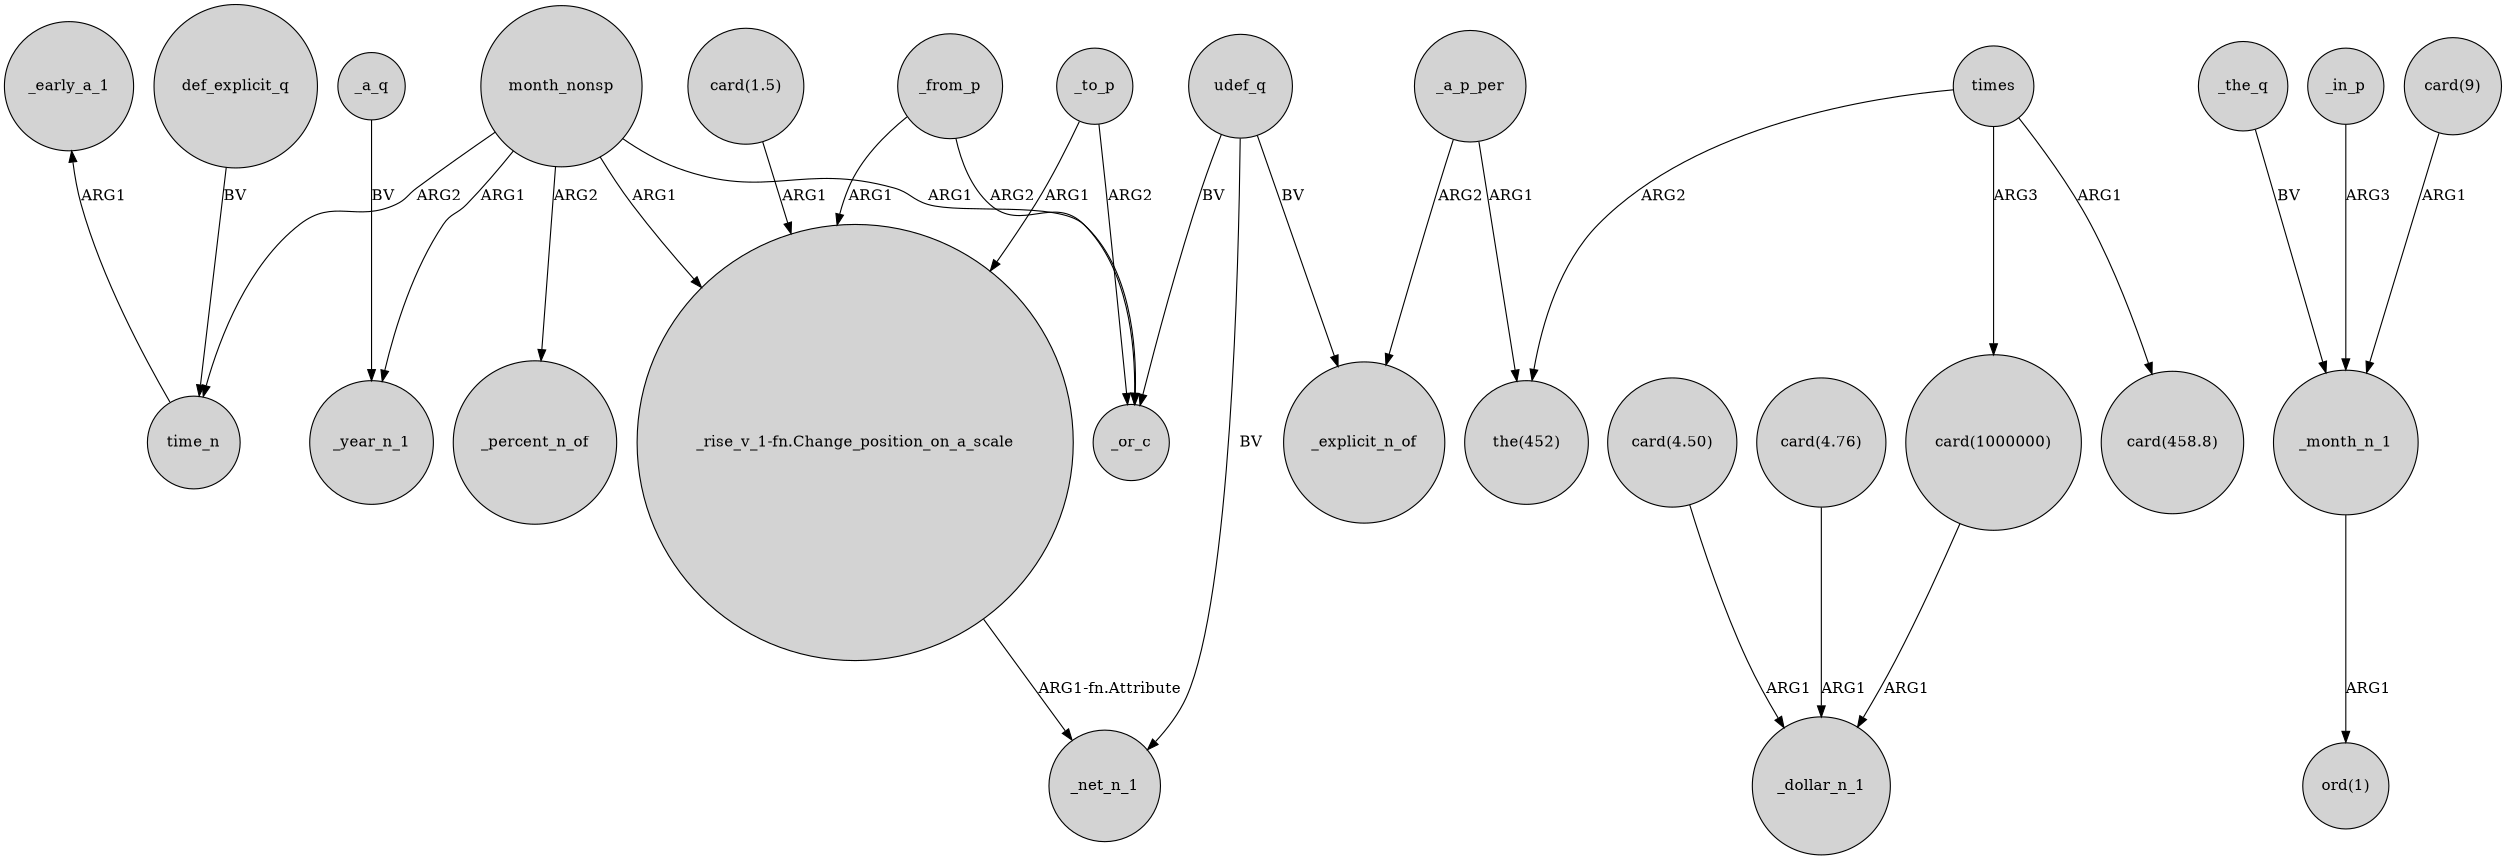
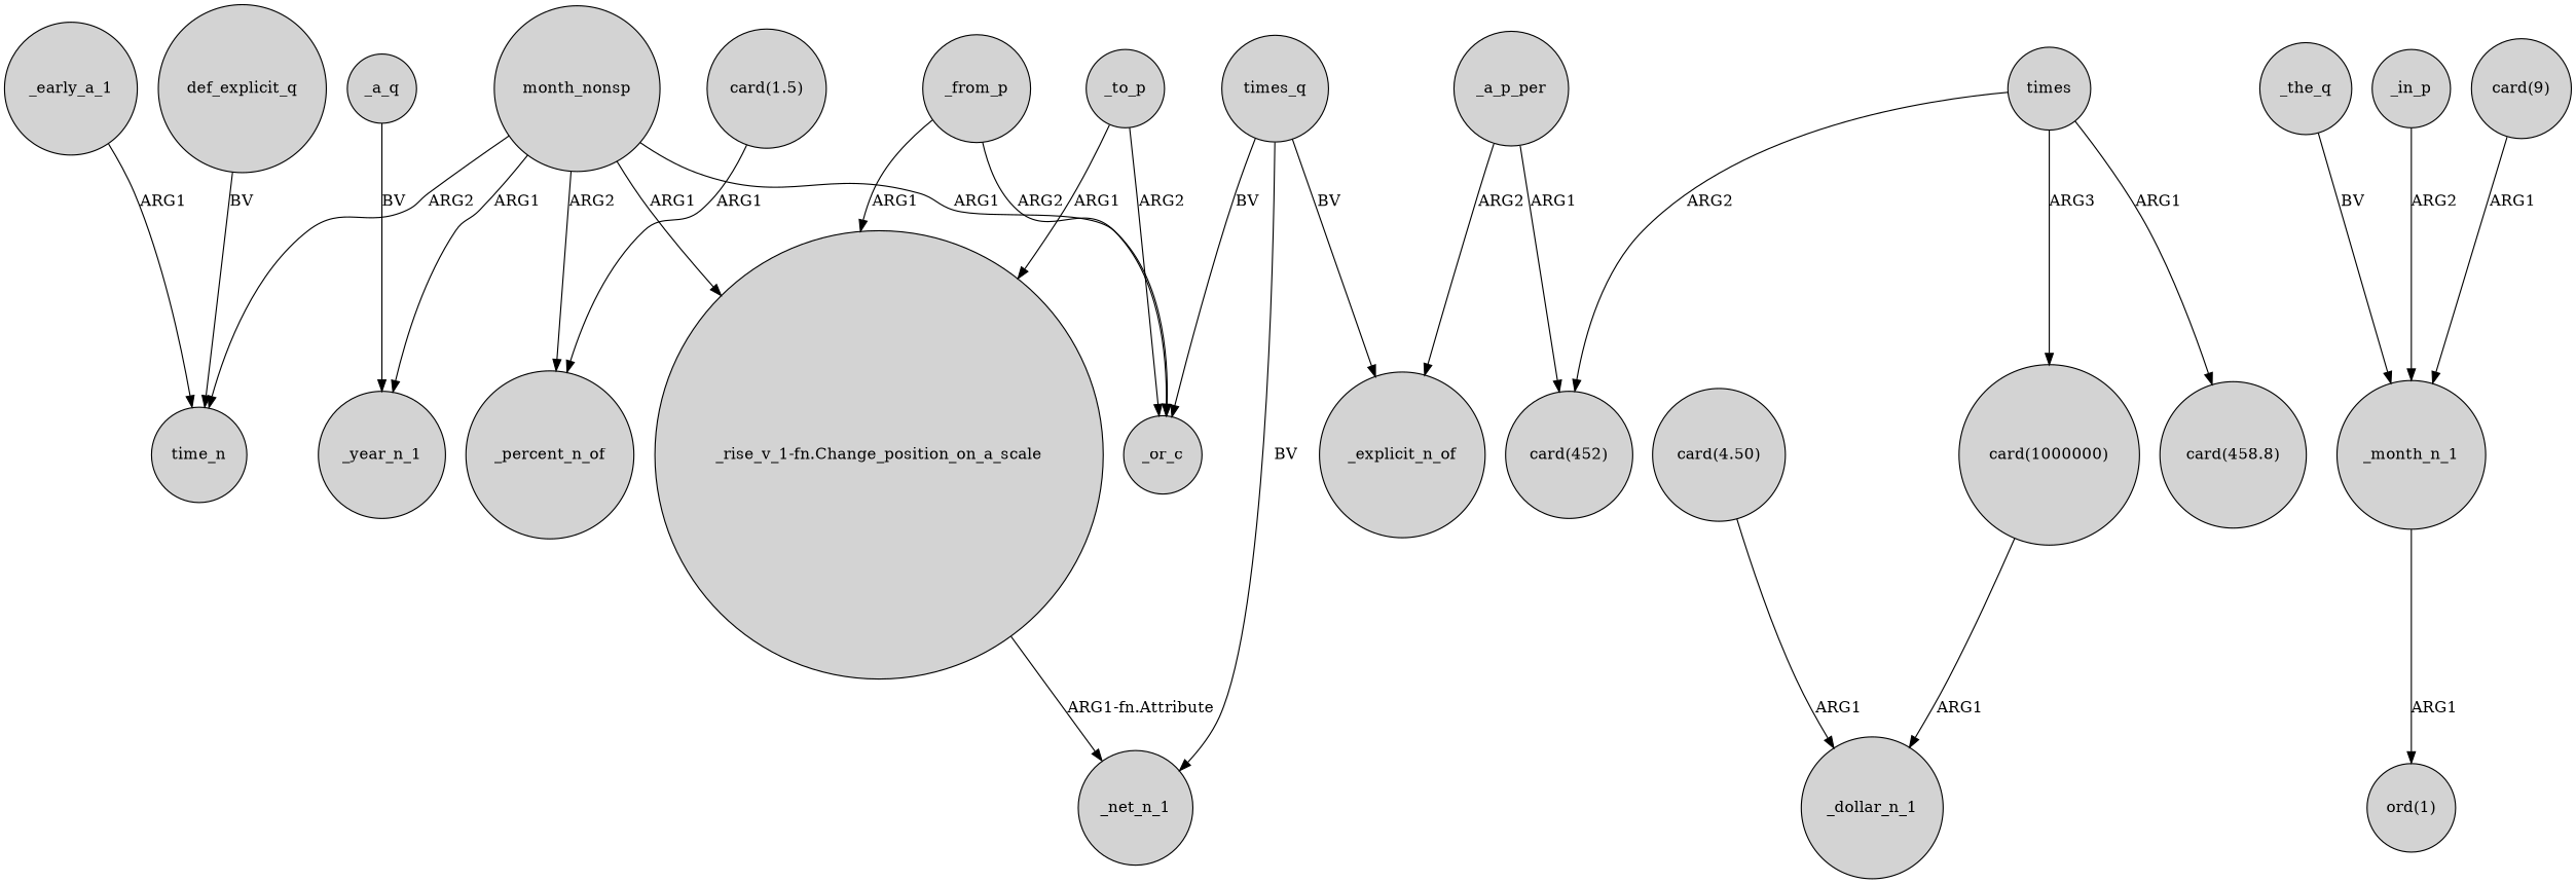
  digraph {
    node [shape=circle style=filled]
    _early_a_1
    time_n
    _to_p
    _or_c
    "_rise_v_1-fn.Change_position_on_a_scale"
    _net_n_1
    "card(4.50)"
    _dollar_n_1
    _month_n_1
    "ord(1)"
    _the_q
    n12 [label=month_nonsp]
    _year_n_1
    _percent_n_of
    times
-   "card(452)" [label="the(452)"]
+   "card(452)"
    "card(1000000)"
    "card(458.8)"
    "card(1.5)"
    _a_q
-   udef_q
+   udef_q [label=times_q]
    n22 [label=_explicit_n_of]
    _in_p
    _a_p_per
    _from_p
-   "card(4.76)"
    def_explicit_q
    "card(9)"
-   time_n -> _early_a_1 [label=ARG1]
+   _early_a_1 -> time_n [label=ARG1]
    _to_p -> _or_c [label=ARG2]
    _to_p -> "_rise_v_1-fn.Change_position_on_a_scale" [label=ARG1]
    "_rise_v_1-fn.Change_position_on_a_scale" -> _net_n_1 [label="ARG1-fn.Attribute"]
    "card(4.50)" -> _dollar_n_1 [label=ARG1]
    _month_n_1 -> "ord(1)" [label=ARG1]
    _the_q -> _month_n_1 [label=BV]
    n12 -> time_n [label=ARG2]
    n12 -> _or_c [label=ARG1]
    n12 -> "_rise_v_1-fn.Change_position_on_a_scale" [label=ARG1]
    n12 -> _year_n_1 [label=ARG1]
    n12 -> _percent_n_of [label=ARG2]
    times -> "card(452)" [label=ARG2]
    times -> "card(1000000)" [label=ARG3]
    times -> "card(458.8)" [label=ARG1]
    "card(1000000)" -> _dollar_n_1 [label=ARG1]
-   "card(1.5)" -> "_rise_v_1-fn.Change_position_on_a_scale" [label=ARG1]
+   "card(1.5)" -> _percent_n_of [label=ARG1]
    _a_q -> _year_n_1 [label=BV]
    udef_q -> _or_c [label=BV]
    udef_q -> _net_n_1 [label=BV]
    udef_q -> n22 [label=BV]
-   _in_p -> _month_n_1 [label=ARG3]
+   _in_p -> _month_n_1 [label=ARG2]
    _a_p_per -> "card(452)" [label=ARG1]
    _a_p_per -> n22 [label=ARG2]
    _from_p -> _or_c [label=ARG2]
    _from_p -> "_rise_v_1-fn.Change_position_on_a_scale" [label=ARG1]
-   "card(4.76)" -> _dollar_n_1 [label=ARG1]
    def_explicit_q -> time_n [label=BV]
    "card(9)" -> _month_n_1 [label=ARG1]
  }
